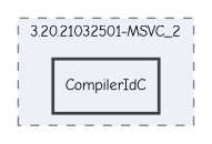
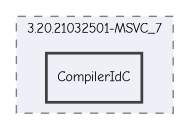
  digraph {
    compound=true
    fontname="Comic Neue"
    n1 [color=grey25 fillcolor="#edf0f7" fontname="Comic Neue" fontsize=10 label=CompilerIdC shape=box style="filled,bold,"]
    subgraph cluster_1 {
      bgcolor="#edf0f7"
      fontsize=10
-     label="3.20.21032501-MSVC_2"
+     label="3.20.21032501-MSVC_7"
      pencolor=grey50
      style="filled,dashed,"
      n1
    }
  }
